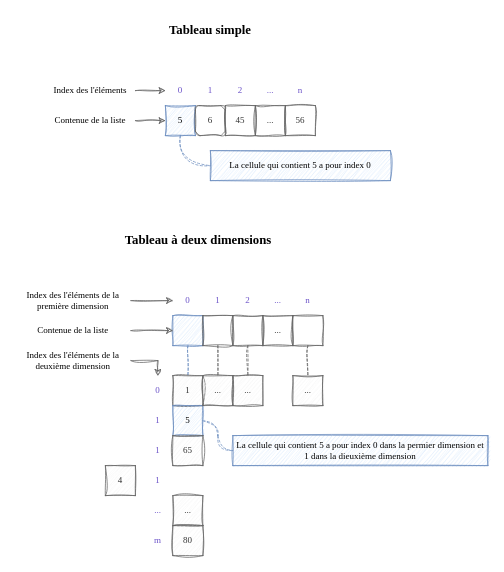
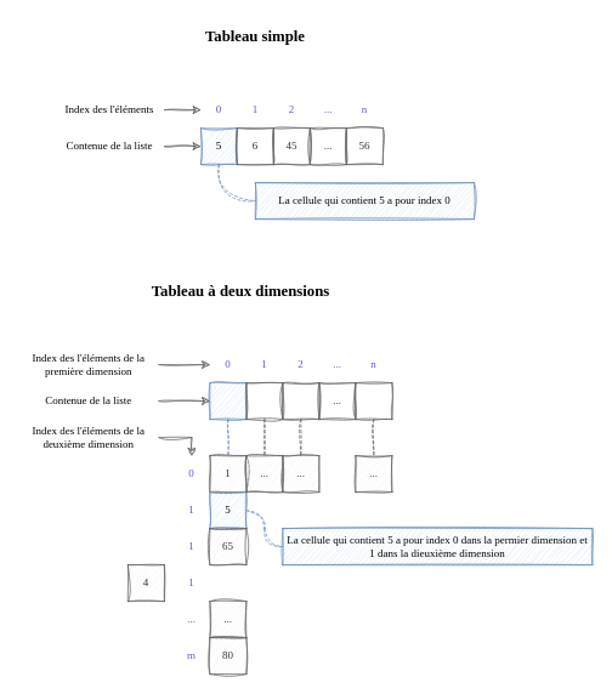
  <mxCell id="0" />
  <mxCell id="1" parent="0" />
  <mxCell id="2" style="edgeStyle=orthogonalEdgeStyle;rounded=0;sketch=1;hachureGap=4;jiggle=2;curveFitting=1;orthogonalLoop=1;jettySize=auto;html=1;exitX=0.5;exitY=1;exitDx=0;exitDy=0;entryX=0;entryY=0.5;entryDx=0;entryDy=0;fontFamily=Architects Daughter;fontSource=https%3A%2F%2Ffonts.googleapis.com%2Fcss%3Ffamily%3DArchitects%2BDaughter;strokeColor=#6c8ebf;endArrow=none;endFill=0;dashed=1;curved=1;fillColor=#dae8fc;" edge="1" parent="1" source="3" target="17"><mxGeometry relative="1" as="geometry" /></mxCell>
  <mxCell id="3" value="5" style="rounded=0;whiteSpace=wrap;html=1;sketch=1;curveFitting=1;jiggle=2;fillColor=#dae8fc;strokeColor=#6c8ebf;fontFamily=Comic Sans MS;" vertex="1" parent="1"><mxGeometry x="220" y="140" width="40" height="40" as="geometry" /></mxCell>
- <mxCell id="4" value="6" style="whiteSpace=wrap;html=1;sketch=1;curveFitting=1;jiggle=2;fillColor=none;strokeColor=#666666;fontColor=#333333;fontFamily=Comic Sans MS;rounded=1;" vertex="1" parent="1"><mxGeometry x="260" y="140" width="40" height="40" as="geometry" /></mxCell>
+ <mxCell id="4" value="6" style="rounded=0;whiteSpace=wrap;html=1;sketch=1;curveFitting=1;jiggle=2;fillColor=none;strokeColor=#666666;fontColor=#333333;fontFamily=Comic Sans MS;" vertex="1" parent="1"><mxGeometry x="260" y="140" width="40" height="40" as="geometry" /></mxCell>
  <mxCell id="5" value="45" style="rounded=0;whiteSpace=wrap;html=1;sketch=1;curveFitting=1;jiggle=2;fillColor=none;strokeColor=#666666;fontColor=#333333;fontFamily=Comic Sans MS;" vertex="1" parent="1"><mxGeometry x="300" y="140" width="40" height="40" as="geometry" /></mxCell>
  <mxCell id="6" value="..." style="rounded=0;whiteSpace=wrap;html=1;sketch=1;curveFitting=1;jiggle=2;fillColor=none;strokeColor=#666666;fontColor=#333333;fontFamily=Comic Sans MS;" vertex="1" parent="1"><mxGeometry x="340" y="140" width="40" height="40" as="geometry" /></mxCell>
  <mxCell id="7" value="56" style="rounded=0;whiteSpace=wrap;html=1;sketch=1;curveFitting=1;jiggle=2;fillColor=none;strokeColor=#666666;fontColor=#333333;fontFamily=Comic Sans MS;" vertex="1" parent="1"><mxGeometry x="380" y="140" width="40" height="40" as="geometry" /></mxCell>
  <mxCell id="8" value="0" style="rounded=0;whiteSpace=wrap;html=1;sketch=1;curveFitting=1;jiggle=2;fontFamily=Comic Sans MS;fillColor=none;strokeColor=none;fontColor=#6a51c8;" vertex="1" parent="1"><mxGeometry x="220" y="100" width="40" height="40" as="geometry" /></mxCell>
  <mxCell id="9" value="1" style="rounded=0;whiteSpace=wrap;html=1;sketch=1;curveFitting=1;jiggle=2;fontFamily=Comic Sans MS;fillColor=none;strokeColor=none;fontColor=#6a51c8;" vertex="1" parent="1"><mxGeometry x="260" y="100" width="40" height="40" as="geometry" /></mxCell>
  <mxCell id="10" value="2" style="rounded=0;whiteSpace=wrap;html=1;sketch=1;curveFitting=1;jiggle=2;fontFamily=Comic Sans MS;fillColor=none;strokeColor=none;fontColor=#6a51c8;" vertex="1" parent="1"><mxGeometry x="300" y="100" width="40" height="40" as="geometry" /></mxCell>
  <mxCell id="11" value="..." style="rounded=0;whiteSpace=wrap;html=1;sketch=1;curveFitting=1;jiggle=2;fontFamily=Comic Sans MS;fillColor=none;strokeColor=none;fontColor=#6a51c8;" vertex="1" parent="1"><mxGeometry x="340" y="100" width="40" height="40" as="geometry" /></mxCell>
  <mxCell id="12" value="n" style="rounded=0;whiteSpace=wrap;html=1;sketch=1;curveFitting=1;jiggle=2;fontFamily=Comic Sans MS;fillColor=none;strokeColor=none;fontColor=#6a51c8;" vertex="1" parent="1"><mxGeometry x="380" y="100" width="40" height="40" as="geometry" /></mxCell>
  <mxCell id="13" style="edgeStyle=orthogonalEdgeStyle;rounded=0;sketch=1;hachureGap=4;jiggle=2;curveFitting=1;orthogonalLoop=1;jettySize=auto;html=1;exitX=1;exitY=0.5;exitDx=0;exitDy=0;entryX=0;entryY=0.5;entryDx=0;entryDy=0;fontFamily=Architects Daughter;fontSource=https%3A%2F%2Ffonts.googleapis.com%2Fcss%3Ffamily%3DArchitects%2BDaughter;fillColor=#f5f5f5;strokeColor=#666666;" edge="1" parent="1" source="14" target="8"><mxGeometry relative="1" as="geometry" /></mxCell>
  <mxCell id="14" value="Index des l'éléments" style="rounded=0;whiteSpace=wrap;html=1;sketch=1;hachureGap=4;jiggle=2;curveFitting=1;fontFamily=Architects Daughter;fontSource=https%3A%2F%2Ffonts.googleapis.com%2Fcss%3Ffamily%3DArchitects%2BDaughter;strokeColor=none;fillColor=none;" vertex="1" parent="1"><mxGeometry x="60" y="100" width="120" height="40" as="geometry" /></mxCell>
  <mxCell id="15" style="edgeStyle=orthogonalEdgeStyle;rounded=0;sketch=1;hachureGap=4;jiggle=2;curveFitting=1;orthogonalLoop=1;jettySize=auto;html=1;exitX=1;exitY=0.5;exitDx=0;exitDy=0;entryX=0;entryY=0.5;entryDx=0;entryDy=0;fontFamily=Architects Daughter;fontSource=https%3A%2F%2Ffonts.googleapis.com%2Fcss%3Ffamily%3DArchitects%2BDaughter;fillColor=#f5f5f5;strokeColor=#666666;" edge="1" parent="1" source="16" target="3"><mxGeometry relative="1" as="geometry" /></mxCell>
  <mxCell id="16" value="Contenue de la liste" style="rounded=0;whiteSpace=wrap;html=1;sketch=1;hachureGap=4;jiggle=2;curveFitting=1;fontFamily=Architects Daughter;fontSource=https%3A%2F%2Ffonts.googleapis.com%2Fcss%3Ffamily%3DArchitects%2BDaughter;fillColor=none;strokeColor=none;" vertex="1" parent="1"><mxGeometry x="60" y="140" width="120" height="40" as="geometry" /></mxCell>
  <mxCell id="17" value="La cellule qui contient 5 a pour index 0" style="rounded=0;whiteSpace=wrap;html=1;sketch=1;hachureGap=4;jiggle=2;curveFitting=1;fontFamily=Architects Daughter;fontSource=https%3A%2F%2Ffonts.googleapis.com%2Fcss%3Ffamily%3DArchitects%2BDaughter;fillColor=#dae8fc;strokeColor=#6c8ebf;" vertex="1" parent="1"><mxGeometry x="280" y="200" width="240" height="40" as="geometry" /></mxCell>
  <mxCell id="18" value="Tableau simple" style="text;html=1;align=center;verticalAlign=middle;whiteSpace=wrap;rounded=0;fontFamily=Architects Daughter;fontSource=https%3A%2F%2Ffonts.googleapis.com%2Fcss%3Ffamily%3DArchitects%2BDaughter;fontStyle=1;fontSize=17;" vertex="1" parent="1"><mxGeometry x="210" y="20" width="140" height="40" as="geometry" /></mxCell>
  <mxCell id="19" style="edgeStyle=orthogonalEdgeStyle;rounded=0;sketch=1;hachureGap=4;jiggle=2;curveFitting=1;orthogonalLoop=1;jettySize=auto;html=1;exitX=0.5;exitY=1;exitDx=0;exitDy=0;entryX=0.5;entryY=0;entryDx=0;entryDy=0;fontFamily=Architects Daughter;fontSource=https%3A%2F%2Ffonts.googleapis.com%2Fcss%3Ffamily%3DArchitects%2BDaughter;fillColor=#dae8fc;strokeColor=#6c8ebf;endArrow=none;endFill=0;dashed=1;" edge="1" parent="1" source="20" target="38"><mxGeometry relative="1" as="geometry" /></mxCell>
  <mxCell id="20" value="" style="rounded=0;whiteSpace=wrap;html=1;sketch=1;curveFitting=1;jiggle=2;fillColor=#dae8fc;strokeColor=#6c8ebf;fontFamily=Comic Sans MS;" vertex="1" parent="1"><mxGeometry x="230" y="420" width="40" height="40" as="geometry" /></mxCell>
  <mxCell id="21" style="edgeStyle=orthogonalEdgeStyle;rounded=0;sketch=1;hachureGap=4;jiggle=2;curveFitting=1;orthogonalLoop=1;jettySize=auto;html=1;exitX=0.5;exitY=1;exitDx=0;exitDy=0;entryX=0.5;entryY=0;entryDx=0;entryDy=0;fontFamily=Architects Daughter;fontSource=https%3A%2F%2Ffonts.googleapis.com%2Fcss%3Ffamily%3DArchitects%2BDaughter;fillColor=#f5f5f5;strokeColor=#666666;dashed=1;endArrow=none;endFill=0;" edge="1" parent="1" source="22" target="54"><mxGeometry relative="1" as="geometry" /></mxCell>
  <mxCell id="22" value="" style="rounded=0;whiteSpace=wrap;html=1;sketch=1;curveFitting=1;jiggle=2;fillColor=none;strokeColor=#666666;fontColor=#333333;fontFamily=Comic Sans MS;" vertex="1" parent="1"><mxGeometry x="270" y="420" width="40" height="40" as="geometry" /></mxCell>
  <mxCell id="23" style="edgeStyle=orthogonalEdgeStyle;rounded=0;sketch=1;hachureGap=4;jiggle=2;curveFitting=1;orthogonalLoop=1;jettySize=auto;html=1;exitX=0.5;exitY=1;exitDx=0;exitDy=0;entryX=0.5;entryY=0;entryDx=0;entryDy=0;fontFamily=Architects Daughter;fontSource=https%3A%2F%2Ffonts.googleapis.com%2Fcss%3Ffamily%3DArchitects%2BDaughter;fillColor=#f5f5f5;strokeColor=#666666;dashed=1;endArrow=none;endFill=0;" edge="1" parent="1" source="24" target="55"><mxGeometry relative="1" as="geometry" /></mxCell>
  <mxCell id="24" value="" style="rounded=0;whiteSpace=wrap;html=1;sketch=1;curveFitting=1;jiggle=2;fillColor=none;strokeColor=#666666;fontColor=#333333;fontFamily=Comic Sans MS;" vertex="1" parent="1"><mxGeometry x="310" y="420" width="40" height="40" as="geometry" /></mxCell>
  <mxCell id="25" value="..." style="rounded=0;whiteSpace=wrap;html=1;sketch=1;curveFitting=1;jiggle=2;fillColor=none;strokeColor=#666666;fontColor=#333333;fontFamily=Comic Sans MS;" vertex="1" parent="1"><mxGeometry x="350" y="420" width="40" height="40" as="geometry" /></mxCell>
  <mxCell id="26" style="edgeStyle=orthogonalEdgeStyle;rounded=0;sketch=1;hachureGap=4;jiggle=2;curveFitting=1;orthogonalLoop=1;jettySize=auto;html=1;exitX=0.5;exitY=1;exitDx=0;exitDy=0;entryX=0.5;entryY=0;entryDx=0;entryDy=0;fontFamily=Architects Daughter;fontSource=https%3A%2F%2Ffonts.googleapis.com%2Fcss%3Ffamily%3DArchitects%2BDaughter;fillColor=#f5f5f5;strokeColor=#666666;endArrow=none;endFill=0;dashed=1;" edge="1" parent="1" source="27" target="56"><mxGeometry relative="1" as="geometry" /></mxCell>
  <mxCell id="27" value="" style="rounded=0;whiteSpace=wrap;html=1;sketch=1;curveFitting=1;jiggle=2;fillColor=none;strokeColor=#666666;fontColor=#333333;fontFamily=Comic Sans MS;" vertex="1" parent="1"><mxGeometry x="390" y="420" width="40" height="40" as="geometry" /></mxCell>
  <mxCell id="28" value="0" style="rounded=0;whiteSpace=wrap;html=1;sketch=1;curveFitting=1;jiggle=2;fontFamily=Comic Sans MS;fillColor=none;strokeColor=none;fontColor=#6a51c8;" vertex="1" parent="1"><mxGeometry x="230" y="380" width="40" height="40" as="geometry" /></mxCell>
  <mxCell id="29" value="1" style="rounded=0;whiteSpace=wrap;html=1;sketch=1;curveFitting=1;jiggle=2;fontFamily=Comic Sans MS;fillColor=none;strokeColor=none;fontColor=#6a51c8;" vertex="1" parent="1"><mxGeometry x="270" y="380" width="40" height="40" as="geometry" /></mxCell>
  <mxCell id="30" value="2" style="rounded=0;whiteSpace=wrap;html=1;sketch=1;curveFitting=1;jiggle=2;fontFamily=Comic Sans MS;fillColor=none;strokeColor=none;fontColor=#6a51c8;" vertex="1" parent="1"><mxGeometry x="310" y="380" width="40" height="40" as="geometry" /></mxCell>
  <mxCell id="31" value="..." style="rounded=0;whiteSpace=wrap;html=1;sketch=1;curveFitting=1;jiggle=2;fontFamily=Comic Sans MS;fillColor=none;strokeColor=none;fontColor=#6a51c8;" vertex="1" parent="1"><mxGeometry x="350" y="380" width="40" height="40" as="geometry" /></mxCell>
  <mxCell id="32" value="n" style="rounded=0;whiteSpace=wrap;html=1;sketch=1;curveFitting=1;jiggle=2;fontFamily=Comic Sans MS;fillColor=none;strokeColor=none;fontColor=#6a51c8;" vertex="1" parent="1"><mxGeometry x="390" y="380" width="40" height="40" as="geometry" /></mxCell>
  <mxCell id="33" style="edgeStyle=orthogonalEdgeStyle;rounded=0;sketch=1;hachureGap=4;jiggle=2;curveFitting=1;orthogonalLoop=1;jettySize=auto;html=1;exitX=1;exitY=0.5;exitDx=0;exitDy=0;entryX=0;entryY=0.5;entryDx=0;entryDy=0;fontFamily=Architects Daughter;fontSource=https%3A%2F%2Ffonts.googleapis.com%2Fcss%3Ffamily%3DArchitects%2BDaughter;fillColor=#f5f5f5;strokeColor=#666666;" edge="1" parent="1" source="34" target="28"><mxGeometry relative="1" as="geometry" /></mxCell>
  <mxCell id="34" value="Index des l'éléments de la première dimension" style="rounded=0;whiteSpace=wrap;html=1;sketch=1;hachureGap=4;jiggle=2;curveFitting=1;fontFamily=Architects Daughter;fontSource=https%3A%2F%2Ffonts.googleapis.com%2Fcss%3Ffamily%3DArchitects%2BDaughter;strokeColor=none;fillColor=none;" vertex="1" parent="1"><mxGeometry x="20" y="380" width="154" height="40" as="geometry" /></mxCell>
  <mxCell id="35" style="edgeStyle=orthogonalEdgeStyle;rounded=0;sketch=1;hachureGap=4;jiggle=2;curveFitting=1;orthogonalLoop=1;jettySize=auto;html=1;exitX=1;exitY=0.5;exitDx=0;exitDy=0;entryX=0;entryY=0.5;entryDx=0;entryDy=0;fontFamily=Architects Daughter;fontSource=https%3A%2F%2Ffonts.googleapis.com%2Fcss%3Ffamily%3DArchitects%2BDaughter;fillColor=#f5f5f5;strokeColor=#666666;" edge="1" parent="1" source="36" target="20"><mxGeometry relative="1" as="geometry" /></mxCell>
  <mxCell id="36" value="Contenue de la liste" style="rounded=0;whiteSpace=wrap;html=1;sketch=1;hachureGap=4;jiggle=2;curveFitting=1;fontFamily=Architects Daughter;fontSource=https%3A%2F%2Ffonts.googleapis.com%2Fcss%3Ffamily%3DArchitects%2BDaughter;fillColor=none;strokeColor=none;" vertex="1" parent="1"><mxGeometry x="20" y="420" width="154" height="40" as="geometry" /></mxCell>
  <mxCell id="37" value="Tableau à deux dimensions" style="text;html=1;align=center;verticalAlign=middle;whiteSpace=wrap;rounded=0;fontFamily=Architects Daughter;fontSource=https%3A%2F%2Ffonts.googleapis.com%2Fcss%3Ffamily%3DArchitects%2BDaughter;fontStyle=1;fontSize=17;" vertex="1" parent="1"><mxGeometry x="121" y="300" width="286" height="40" as="geometry" /></mxCell>
  <mxCell id="38" value="1" style="rounded=0;whiteSpace=wrap;html=1;sketch=1;curveFitting=1;jiggle=2;fontFamily=Comic Sans MS;fillColor=#f5f5f5;fontColor=#333333;strokeColor=#666666;" vertex="1" parent="1"><mxGeometry x="230" y="500" width="40" height="40" as="geometry" /></mxCell>
  <mxCell id="39" style="edgeStyle=orthogonalEdgeStyle;rounded=0;sketch=1;hachureGap=4;jiggle=2;curveFitting=1;orthogonalLoop=1;jettySize=auto;html=1;exitX=1;exitY=0.5;exitDx=0;exitDy=0;entryX=0;entryY=0.5;entryDx=0;entryDy=0;fontFamily=Architects Daughter;fontSource=https%3A%2F%2Ffonts.googleapis.com%2Fcss%3Ffamily%3DArchitects%2BDaughter;curved=1;dashed=1;endArrow=none;endFill=0;fillColor=#dae8fc;strokeColor=#6c8ebf;" edge="1" parent="1" source="40" target="53"><mxGeometry relative="1" as="geometry" /></mxCell>
  <mxCell id="40" value="5" style="rounded=0;whiteSpace=wrap;html=1;sketch=1;curveFitting=1;jiggle=2;fillColor=#dae8fc;strokeColor=#6c8ebf;fontFamily=Comic Sans MS;" vertex="1" parent="1"><mxGeometry x="230" y="540" width="40" height="40" as="geometry" /></mxCell>
  <mxCell id="41" value="65" style="rounded=0;whiteSpace=wrap;html=1;sketch=1;curveFitting=1;jiggle=2;fillColor=#f5f5f5;strokeColor=#666666;fontFamily=Comic Sans MS;fontColor=#333333;" vertex="1" parent="1"><mxGeometry x="230" y="580" width="40" height="40" as="geometry" /></mxCell>
  <mxCell id="42" value="4" style="rounded=0;whiteSpace=wrap;html=1;sketch=1;curveFitting=1;jiggle=2;fillColor=#f5f5f5;strokeColor=#666666;fontFamily=Comic Sans MS;fontColor=#333333;" vertex="1" parent="1"><mxGeometry x="140" y="620" width="40" height="40" as="geometry" /></mxCell>
  <mxCell id="43" value="..." style="rounded=0;whiteSpace=wrap;html=1;sketch=1;curveFitting=1;jiggle=2;fillColor=#f5f5f5;strokeColor=#666666;fontFamily=Comic Sans MS;fontColor=#333333;" vertex="1" parent="1"><mxGeometry x="230" y="660" width="40" height="40" as="geometry" /></mxCell>
  <mxCell id="44" value="80" style="rounded=0;whiteSpace=wrap;html=1;sketch=1;curveFitting=1;jiggle=2;fillColor=#f5f5f5;strokeColor=#666666;fontFamily=Comic Sans MS;fontColor=#333333;" vertex="1" parent="1"><mxGeometry x="230" y="700" width="40" height="40" as="geometry" /></mxCell>
  <mxCell id="45" value="0" style="rounded=0;whiteSpace=wrap;html=1;sketch=1;curveFitting=1;jiggle=2;fontFamily=Comic Sans MS;fillColor=none;strokeColor=none;fontColor=#6a51c8;" vertex="1" parent="1"><mxGeometry x="190" y="500" width="40" height="40" as="geometry" /></mxCell>
  <mxCell id="46" value="1" style="rounded=0;whiteSpace=wrap;html=1;sketch=1;curveFitting=1;jiggle=2;fontFamily=Comic Sans MS;fillColor=none;strokeColor=none;fontColor=#6a51c8;" vertex="1" parent="1"><mxGeometry x="190" y="540" width="40" height="40" as="geometry" /></mxCell>
  <mxCell id="47" value="1" style="rounded=0;whiteSpace=wrap;html=1;sketch=1;curveFitting=1;jiggle=2;fontFamily=Comic Sans MS;fillColor=none;strokeColor=none;fontColor=#6a51c8;" vertex="1" parent="1"><mxGeometry x="190" y="580" width="40" height="40" as="geometry" /></mxCell>
  <mxCell id="48" value="1" style="rounded=0;whiteSpace=wrap;html=1;sketch=1;curveFitting=1;jiggle=2;fontFamily=Comic Sans MS;fillColor=none;strokeColor=none;fontColor=#6a51c8;" vertex="1" parent="1"><mxGeometry x="190" y="620" width="40" height="40" as="geometry" /></mxCell>
  <mxCell id="49" value="..." style="rounded=0;whiteSpace=wrap;html=1;sketch=1;curveFitting=1;jiggle=2;fontFamily=Comic Sans MS;fillColor=none;strokeColor=none;fontColor=#6a51c8;" vertex="1" parent="1"><mxGeometry x="190" y="660" width="40" height="40" as="geometry" /></mxCell>
  <mxCell id="50" value="m" style="rounded=0;whiteSpace=wrap;html=1;sketch=1;curveFitting=1;jiggle=2;fontFamily=Comic Sans MS;fillColor=none;strokeColor=none;fontColor=#6a51c8;" vertex="1" parent="1"><mxGeometry x="190" y="700" width="40" height="40" as="geometry" /></mxCell>
  <mxCell id="51" style="edgeStyle=orthogonalEdgeStyle;rounded=0;sketch=1;hachureGap=4;jiggle=2;curveFitting=1;orthogonalLoop=1;jettySize=auto;html=1;exitX=1;exitY=0.5;exitDx=0;exitDy=0;entryX=0.5;entryY=0;entryDx=0;entryDy=0;fontFamily=Architects Daughter;fontSource=https%3A%2F%2Ffonts.googleapis.com%2Fcss%3Ffamily%3DArchitects%2BDaughter;fillColor=#f5f5f5;strokeColor=#666666;" edge="1" parent="1" source="52" target="45"><mxGeometry relative="1" as="geometry" /></mxCell>
  <mxCell id="52" value="Index des l'éléments de la deuxième dimension" style="rounded=0;whiteSpace=wrap;html=1;sketch=1;hachureGap=4;jiggle=2;curveFitting=1;fontFamily=Architects Daughter;fontSource=https%3A%2F%2Ffonts.googleapis.com%2Fcss%3Ffamily%3DArchitects%2BDaughter;strokeColor=none;fillColor=none;" vertex="1" parent="1"><mxGeometry x="20" y="460" width="154" height="40" as="geometry" /></mxCell>
  <mxCell id="53" value="La cellule qui contient 5 a pour index 0 dans la permier dimension et 1 dans la dieuxième dimension" style="rounded=0;whiteSpace=wrap;html=1;sketch=1;hachureGap=4;jiggle=2;curveFitting=1;fontFamily=Architects Daughter;fontSource=https%3A%2F%2Ffonts.googleapis.com%2Fcss%3Ffamily%3DArchitects%2BDaughter;fillColor=#dae8fc;strokeColor=#6c8ebf;" vertex="1" parent="1"><mxGeometry x="310" y="580" width="340" height="40" as="geometry" /></mxCell>
  <mxCell id="54" value="..." style="rounded=0;whiteSpace=wrap;html=1;sketch=1;curveFitting=1;jiggle=2;fillColor=#f5f5f5;strokeColor=#666666;fontFamily=Comic Sans MS;fontColor=#333333;" vertex="1" parent="1"><mxGeometry x="270" y="500" width="40" height="40" as="geometry" /></mxCell>
  <mxCell id="55" value="..." style="rounded=0;whiteSpace=wrap;html=1;sketch=1;curveFitting=1;jiggle=2;fillColor=#f5f5f5;strokeColor=#666666;fontFamily=Comic Sans MS;fontColor=#333333;" vertex="1" parent="1"><mxGeometry x="310" y="500" width="40" height="40" as="geometry" /></mxCell>
  <mxCell id="56" value="..." style="rounded=0;whiteSpace=wrap;html=1;sketch=1;curveFitting=1;jiggle=2;fillColor=#f5f5f5;strokeColor=#666666;fontFamily=Comic Sans MS;fontColor=#333333;" vertex="1" parent="1"><mxGeometry x="390" y="500" width="40" height="40" as="geometry" /></mxCell>
